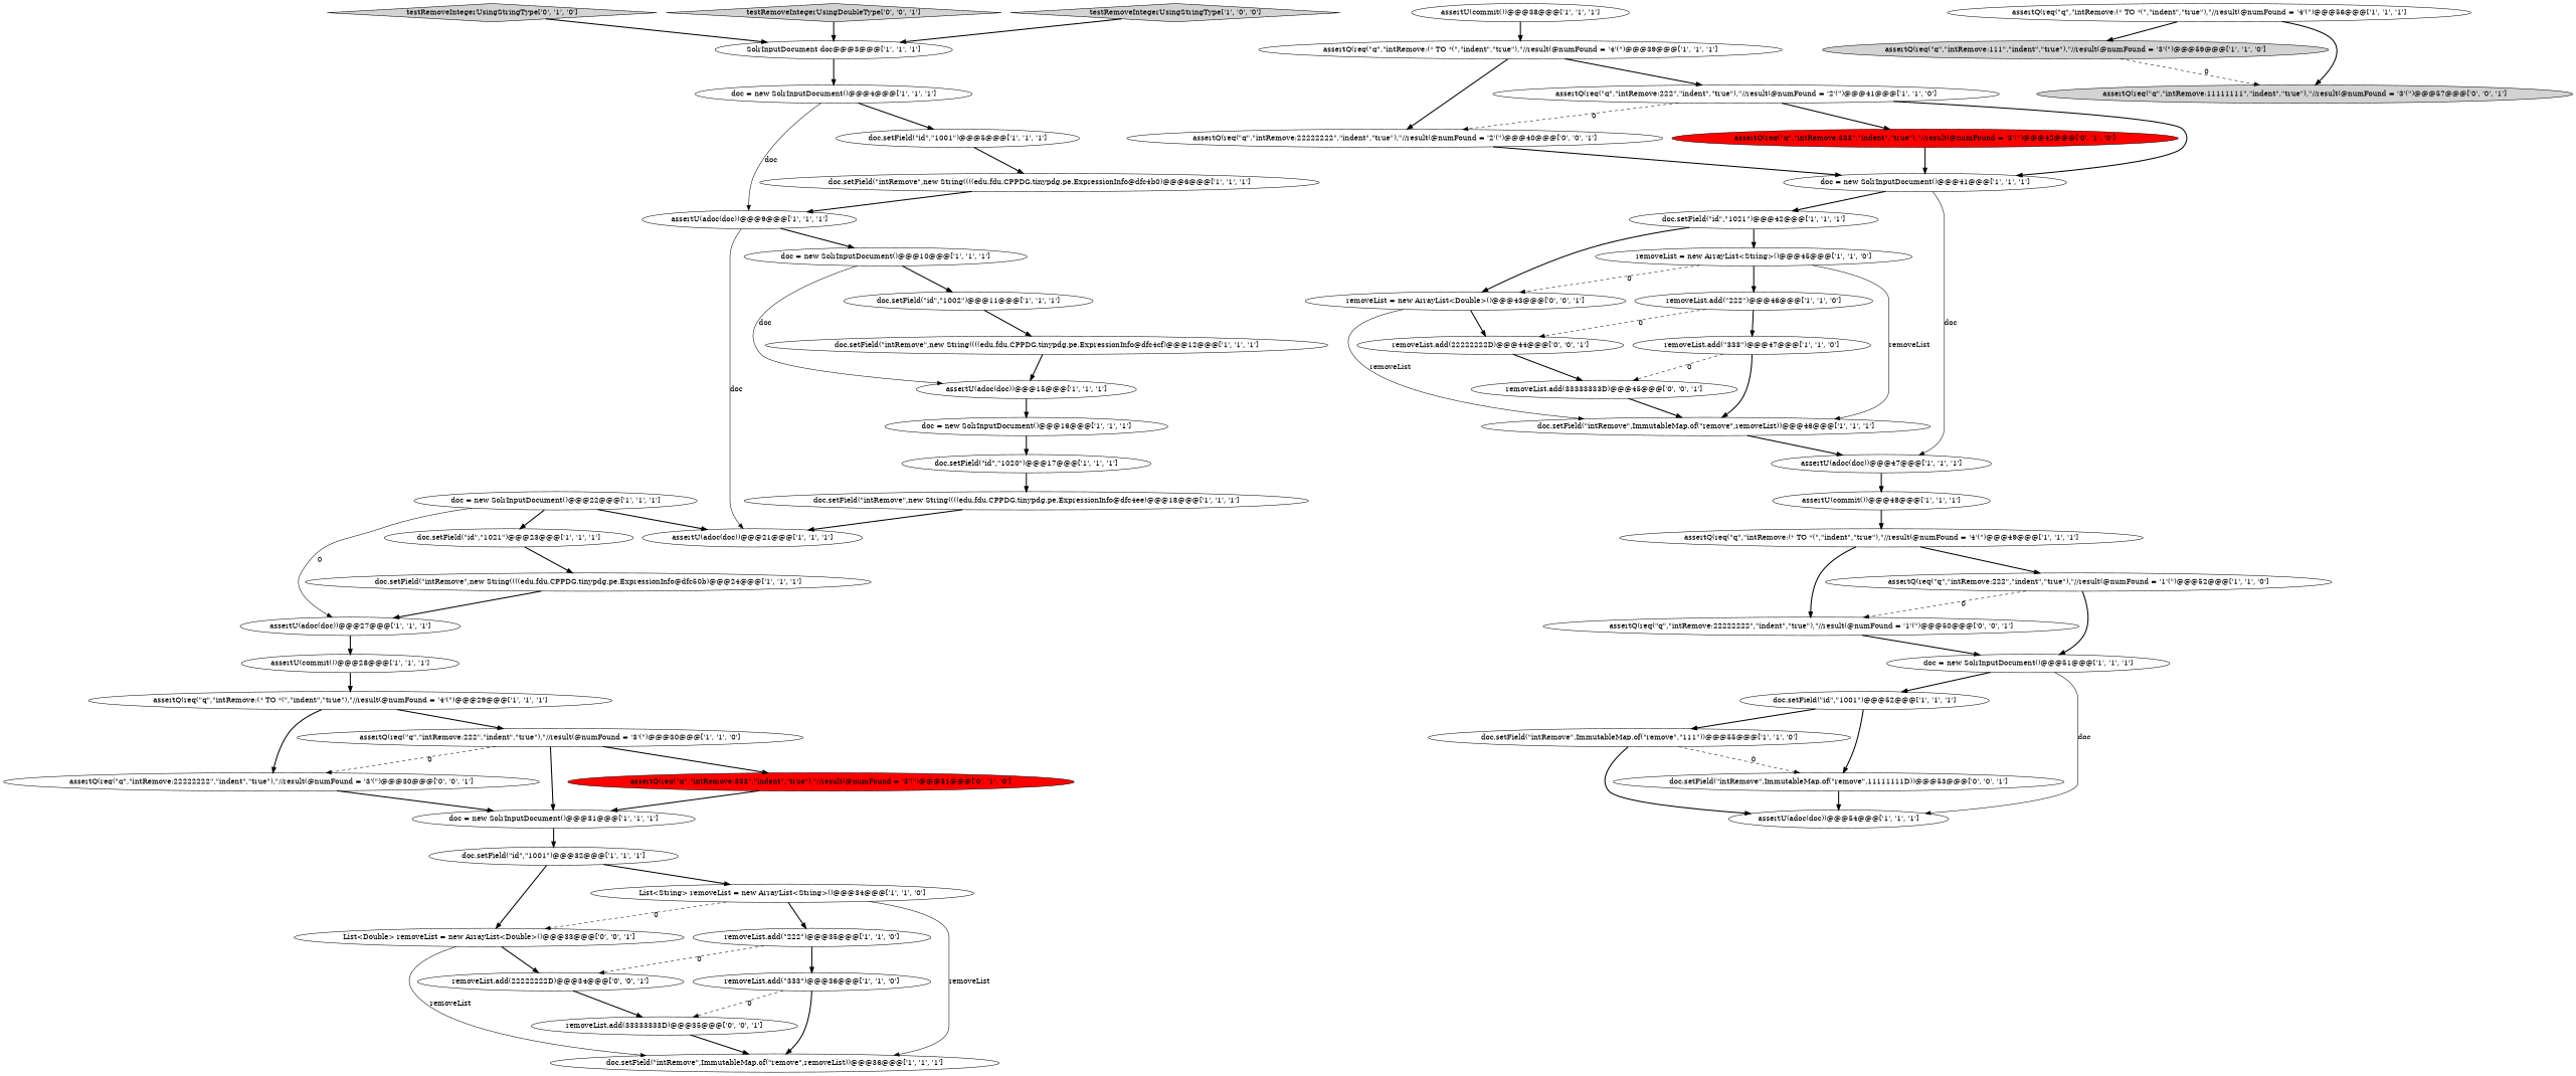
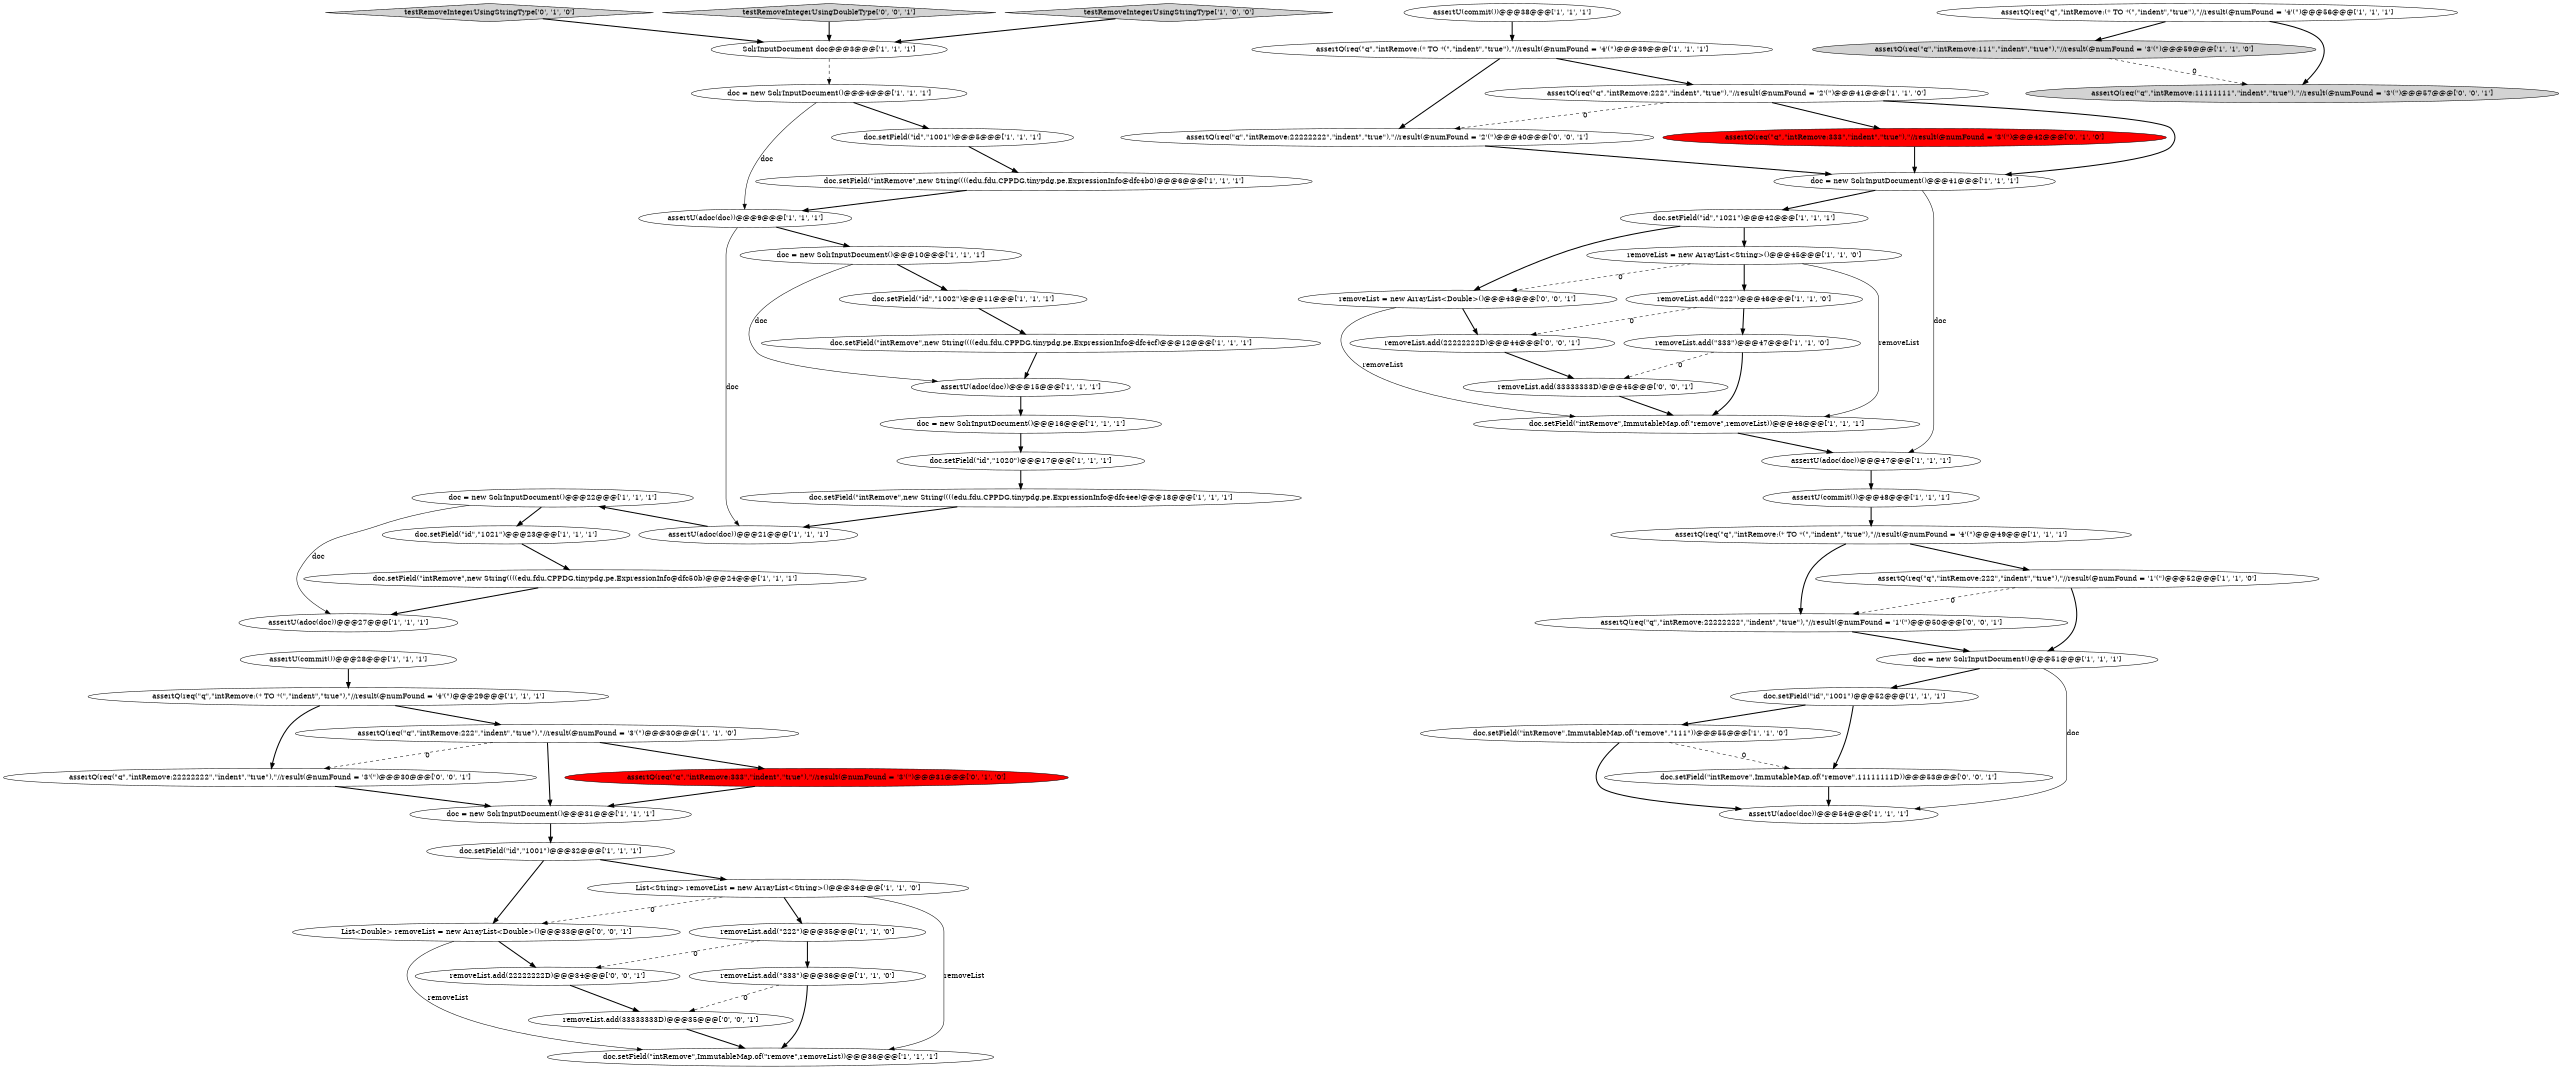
  digraph {
    node [fillcolor=white shape=ellipse style=filled]
    edge [style=bold]
    n1 [label="assertQ(req(\"q\",\"intRemove:22222222\",\"indent\",\"true\"),\"//result(@numFound = '3'(\")@@@30@@@['0', '0', '1']"]
    n2 [label="doc = new SolrInputDocument()@@@31@@@['1', '1', '1']"]
    n3 [label="doc.setField(\"id\",\"1001\")@@@32@@@['1', '1', '1']"]
    n4 [fillcolor=lightgray label="testRemoveIntegerUsingStringType['0', '1', '0']" shape=diamond]
    n5 [label="SolrInputDocument doc@@@3@@@['1', '1', '1']"]
    n6 [label="doc = new SolrInputDocument()@@@4@@@['1', '1', '1']"]
    n7 [label="doc.setField(\"intRemove\",ImmutableMap.of(\"remove\",\"111\"))@@@55@@@['1', '1', '0']"]
    n8 [label="doc.setField(\"intRemove\",ImmutableMap.of(\"remove\",11111111D))@@@53@@@['0', '0', '1']"]
    n9 [label="assertU(adoc(doc))@@@54@@@['1', '1', '1']"]
    n10 [label="doc = new SolrInputDocument()@@@16@@@['1', '1', '1']"]
    n11 [label="doc.setField(\"id\",\"1020\")@@@17@@@['1', '1', '1']"]
    n12 [label="assertU(adoc(doc))@@@21@@@['1', '1', '1']"]
    n13 [label="doc = new SolrInputDocument()@@@22@@@['1', '1', '1']"]
    n14 [label="doc.setField(\"intRemove\",new String((((edu.fdu.CPPDG.tinypdg.pe.ExpressionInfo@dfc4ee)@@@18@@@['1', '1', '1']"]
    n15 [label="assertU(adoc(doc))@@@15@@@['1', '1', '1']"]
    n16 [fillcolor=red label="assertQ(req(\"q\",\"intRemove:333\",\"indent\",\"true\"),\"//result(@numFound = '3'(\")@@@31@@@['0', '1', '0']"]
    n17 [label="assertQ(req(\"q\",\"intRemove:22222222\",\"indent\",\"true\"),\"//result(@numFound = '1'(\")@@@50@@@['0', '0', '1']"]
    n18 [label="doc = new SolrInputDocument()@@@51@@@['1', '1', '1']"]
    n19 [label="doc.setField(\"id\",\"1001\")@@@52@@@['1', '1', '1']"]
    n20 [label="assertQ(req(\"q\",\"intRemove:(* TO *(\",\"indent\",\"true\"),\"//result(@numFound = '4'(\")@@@56@@@['1', '1', '1']"]
    n21 [fillcolor=lightgray label="assertQ(req(\"q\",\"intRemove:111\",\"indent\",\"true\"),\"//result(@numFound = '3'(\")@@@59@@@['1', '1', '0']"]
    n22 [fillcolor=lightgray label="assertQ(req(\"q\",\"intRemove:11111111\",\"indent\",\"true\"),\"//result(@numFound = '3'(\")@@@57@@@['0', '0', '1']"]
    n23 [label="doc.setField(\"intRemove\",new String((((edu.fdu.CPPDG.tinypdg.pe.ExpressionInfo@dfc50b)@@@24@@@['1', '1', '1']"]
    n24 [label="assertU(adoc(doc))@@@27@@@['1', '1', '1']"]
    n25 [label="assertU(commit())@@@28@@@['1', '1', '1']"]
    n26 [label="doc.setField(\"id\",\"1001\")@@@5@@@['1', '1', '1']"]
    n27 [label="doc.setField(\"intRemove\",new String((((edu.fdu.CPPDG.tinypdg.pe.ExpressionInfo@dfc4b0)@@@6@@@['1', '1', '1']"]
    n28 [label="assertU(adoc(doc))@@@9@@@['1', '1', '1']"]
    n29 [label="removeList.add(22222222D)@@@44@@@['0', '0', '1']"]
    n30 [label="removeList.add(33333333D)@@@45@@@['0', '0', '1']"]
    n31 [label="doc.setField(\"intRemove\",ImmutableMap.of(\"remove\",removeList))@@@46@@@['1', '1', '1']"]
    n32 [label="List<String> removeList = new ArrayList<String>()@@@34@@@['1', '1', '0']"]
    n33 [label="removeList.add(\"222\")@@@35@@@['1', '1', '0']"]
    n34 [label="List<Double> removeList = new ArrayList<Double>()@@@33@@@['0', '0', '1']"]
    n35 [label="doc.setField(\"intRemove\",ImmutableMap.of(\"remove\",removeList))@@@36@@@['1', '1', '1']"]
    n36 [label="removeList.add(\"333\")@@@36@@@['1', '1', '0']"]
    n37 [label="removeList.add(22222222D)@@@34@@@['0', '0', '1']"]
    n38 [label="doc = new SolrInputDocument()@@@41@@@['1', '1', '1']"]
    n39 [label="doc.setField(\"id\",\"1021\")@@@42@@@['1', '1', '1']"]
    n40 [label="assertU(adoc(doc))@@@47@@@['1', '1', '1']"]
    n41 [label="removeList = new ArrayList<Double>()@@@43@@@['0', '0', '1']"]
    n42 [label="removeList = new ArrayList<String>()@@@45@@@['1', '1', '0']"]
    n43 [label="assertU(commit())@@@48@@@['1', '1', '1']"]
    n44 [fillcolor=lightgray label="testRemoveIntegerUsingDoubleType['0', '0', '1']" shape=diamond]
    n45 [label="assertU(commit())@@@38@@@['1', '1', '1']"]
    n46 [label="assertQ(req(\"q\",\"intRemove:(* TO *(\",\"indent\",\"true\"),\"//result(@numFound = '4'(\")@@@39@@@['1', '1', '1']"]
    n47 [label="removeList.add(33333333D)@@@35@@@['0', '0', '1']"]
    n48 [label="doc.setField(\"id\",\"1002\")@@@11@@@['1', '1', '1']"]
    n49 [label="doc.setField(\"intRemove\",new String((((edu.fdu.CPPDG.tinypdg.pe.ExpressionInfo@dfc4cf)@@@12@@@['1', '1', '1']"]
    n50 [label="assertQ(req(\"q\",\"intRemove:(* TO *(\",\"indent\",\"true\"),\"//result(@numFound = '4'(\")@@@29@@@['1', '1', '1']"]
    n51 [label="assertQ(req(\"q\",\"intRemove:222\",\"indent\",\"true\"),\"//result(@numFound = '3'(\")@@@30@@@['1', '1', '0']"]
    n52 [label="assertQ(req(\"q\",\"intRemove:(* TO *(\",\"indent\",\"true\"),\"//result(@numFound = '4'(\")@@@49@@@['1', '1', '1']"]
    n53 [label="assertQ(req(\"q\",\"intRemove:222\",\"indent\",\"true\"),\"//result(@numFound = '1'(\")@@@52@@@['1', '1', '0']"]
    n54 [label="doc = new SolrInputDocument()@@@10@@@['1', '1', '1']"]
    n55 [label="assertQ(req(\"q\",\"intRemove:22222222\",\"indent\",\"true\"),\"//result(@numFound = '2'(\")@@@40@@@['0', '0', '1']"]
    n56 [label="assertQ(req(\"q\",\"intRemove:222\",\"indent\",\"true\"),\"//result(@numFound = '2'(\")@@@41@@@['1', '1', '0']"]
    n57 [fillcolor=red label="assertQ(req(\"q\",\"intRemove:333\",\"indent\",\"true\"),\"//result(@numFound = '3'(\")@@@42@@@['0', '1', '0']"]
    n58 [label="removeList.add(\"333\")@@@47@@@['1', '1', '0']"]
    n59 [label="removeList.add(\"222\")@@@46@@@['1', '1', '0']"]
    n60 [label="doc.setField(\"id\",\"1021\")@@@23@@@['1', '1', '1']"]
    n61 [fillcolor=lightgray label="testRemoveIntegerUsingStringType['1', '0', '0']" shape=diamond]
    n1 -> n2
    n2 -> n3
    n3 -> n32
    n3 -> n34
    n4 -> n5
-   n5 -> n6
+   n5 -> n6 [style=dashed]
    n6 -> n26
    n6 -> n28 [label=doc style=solid]
    n7 -> n8 [label=0 style=dashed]
    n7 -> n9
    n8 -> n9
    n10 -> n11
    n11 -> n14
-   n13 -> n12
-   n13 -> n24 [label=0 style=solid]
+   n12 -> n13
+   n13 -> n24 [label=doc style=solid]
    n13 -> n60
    n14 -> n12
    n15 -> n10
    n16 -> n2
    n17 -> n18
    n18 -> n9 [label=doc style=solid]
    n18 -> n19
    n19 -> n7
    n19 -> n8
    n20 -> n21
    n20 -> n22
    n21 -> n22 [label=0 style=dashed]
    n23 -> n24
-   n24 -> n25
    n25 -> n50
    n26 -> n27
    n27 -> n28
    n28 -> n12 [label=doc style=solid]
    n28 -> n54
    n29 -> n30
    n30 -> n31
    n31 -> n40
    n32 -> n33
    n32 -> n34 [label=0 style=dashed]
    n32 -> n35 [label=removeList style=solid]
    n33 -> n36
    n33 -> n37 [label=0 style=dashed]
    n34 -> n35 [label=removeList style=solid]
    n34 -> n37
    n36 -> n35
    n36 -> n47 [label=0 style=dashed]
    n37 -> n47
    n38 -> n39
    n38 -> n40 [label=doc style=solid]
    n39 -> n41
    n39 -> n42
    n40 -> n43
    n41 -> n29
    n41 -> n31 [label=removeList style=solid]
    n42 -> n31 [label=removeList style=solid]
    n42 -> n41 [label=0 style=dashed]
    n42 -> n59
    n43 -> n52
    n44 -> n5
    n45 -> n46
    n46 -> n55
    n46 -> n56
    n47 -> n35
    n48 -> n49
    n49 -> n15
    n50 -> n1
    n50 -> n51
    n51 -> n1 [label=0 style=dashed]
    n51 -> n2
    n51 -> n16
    n52 -> n17
    n52 -> n53
    n53 -> n17 [label=0 style=dashed]
    n53 -> n18
    n54 -> n15 [label=doc style=solid]
    n54 -> n48
    n55 -> n38
    n56 -> n38
    n56 -> n55 [label=0 style=dashed]
    n56 -> n57
    n57 -> n38
    n58 -> n30 [label=0 style=dashed]
    n58 -> n31
    n59 -> n29 [label=0 style=dashed]
    n59 -> n58
    n60 -> n23
    n61 -> n5
  }
